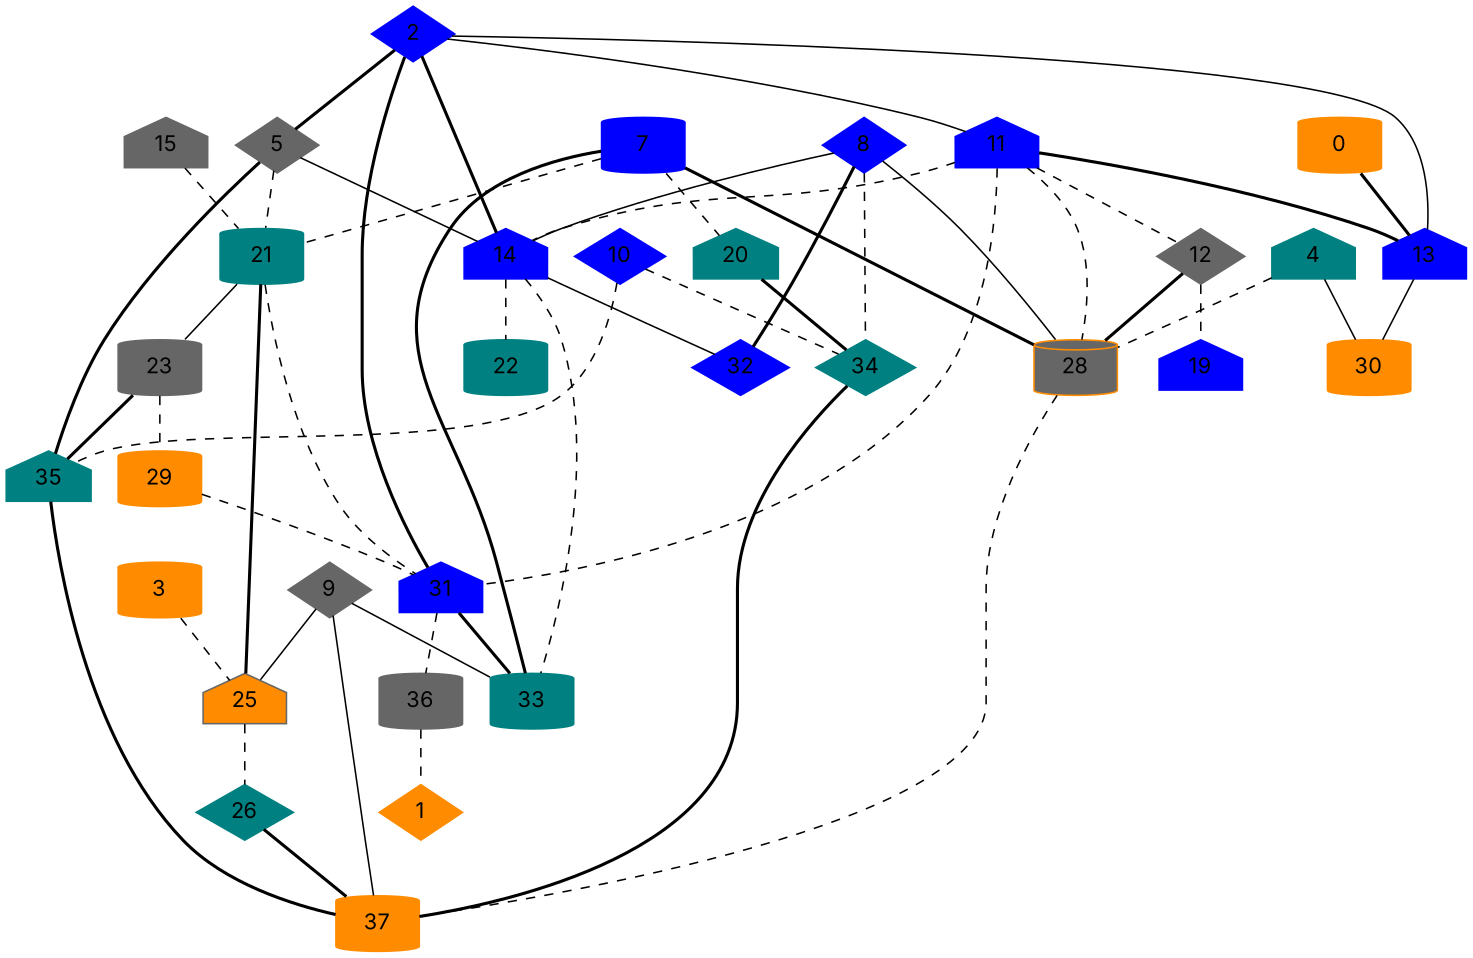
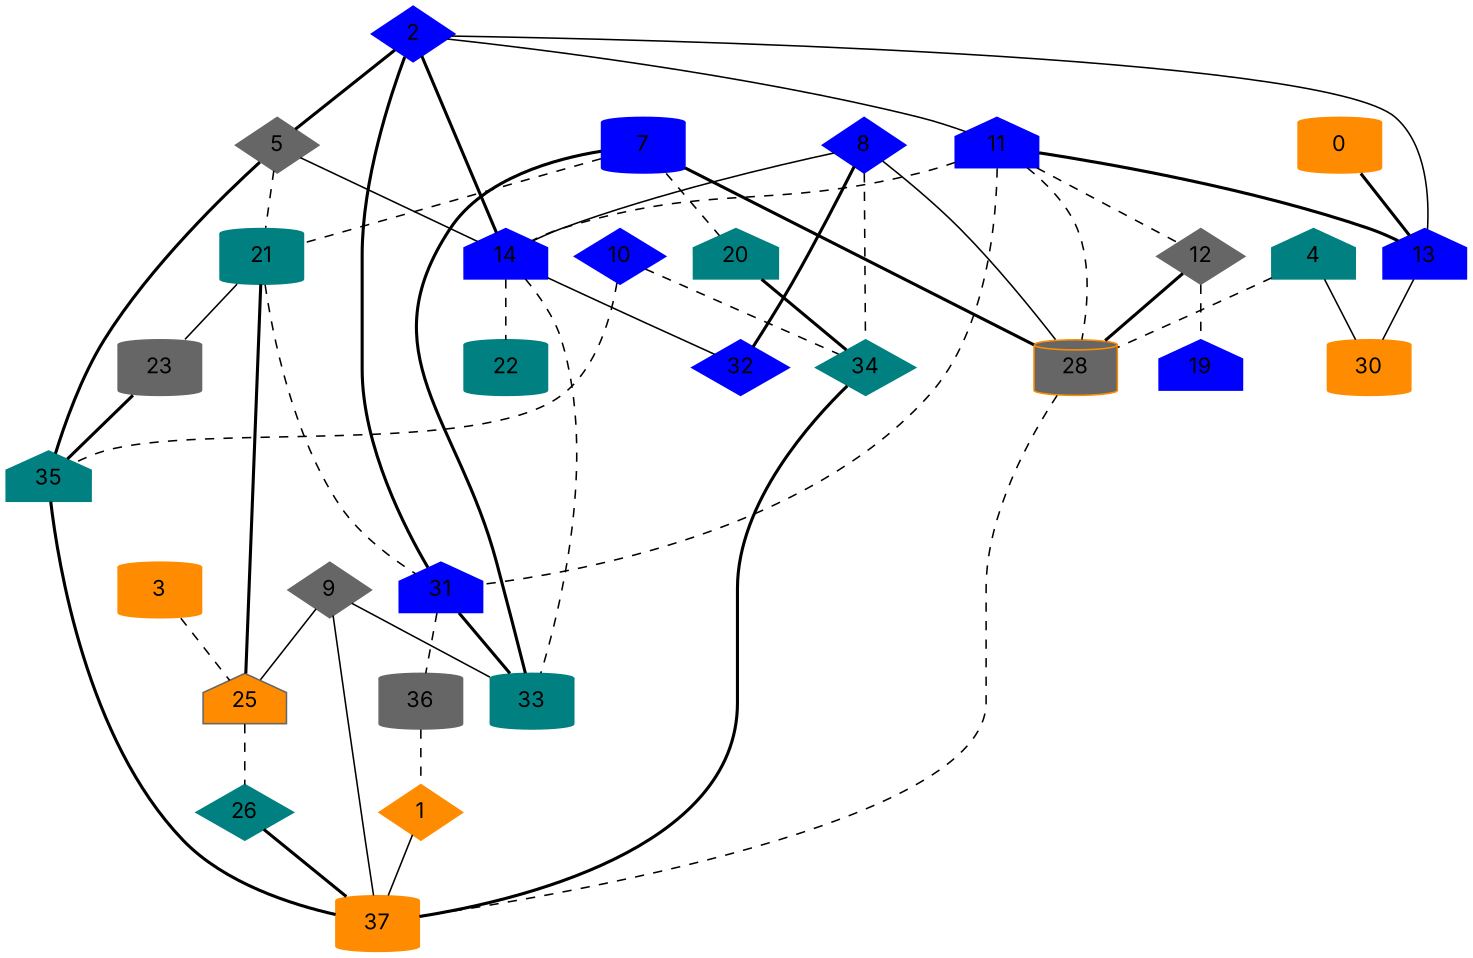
  graph {
    fontname=Inter
    node [color=blue fontname=Inter shape=cylinder style=filled]
    edge [fontname=Inter style=dashed weight=1.0]
    1 [color=darkorange shape=diamond]
    37 [color=darkorange]
    2 [shape=diamond]
    5 [color=gray40 shape=diamond]
    11 [shape=house]
    13 [shape=house]
    14 [shape=house]
    31 [shape=house]
    21 [color=teal]
    35 [color=teal shape=house]
    28 [color=darkorange fillcolor=gray40]
    12 [color=gray40 shape=diamond]
    30 [color=darkorange]
    33 [color=teal]
    32 [shape=diamond]
    22 [color=teal]
    36 [color=gray40]
    3 [color=darkorange]
    25 [color=gray40 fillcolor=darkorange shape=house]
    26 [color=teal shape=diamond]
    4 [color=teal shape=house]
    23 [color=gray40]
    n23 [color=darkorange label=0]
    7
    20 [color=teal shape=house]
    34 [color=teal shape=diamond]
    8 [shape=diamond]
    9 [color=gray40 shape=diamond]
    10 [shape=diamond]
    19 [shape=house]
-   15 [color=gray40 shape=house]
-   29 [color=darkorange]
+   1 -- 37 [style=solid]
    2 -- 5 [style=bold weight=2.0]
    2 -- 11 [style=solid]
    2 -- 13 [style=solid]
    2 -- 14 [style=bold]
    2 -- 31 [style=bold]
    5 -- 14 [style=solid]
    5 -- 21
    5 -- 35 [style=bold]
    11 -- 13 [style=bold]
    11 -- 14 [weight=2.0]
    11 -- 31
    11 -- 28
    11 -- 12
    13 -- 30 [style=solid]
    14 -- 33 [weight=2.0]
    14 -- 32 [style=solid weight=2.0]
    14 -- 22
    31 -- 33 [style=bold]
    31 -- 36
    21 -- 31
    21 -- 25 [style=bold]
    21 -- 23 [style=solid]
    35 -- 37 [style=bold]
    28 -- 37
    12 -- 28 [style=bold]
    12 -- 19
    36 -- 1
    3 -- 25
    25 -- 26
    26 -- 37 [style=bold]
    4 -- 28
    4 -- 30 [style=solid]
    23 -- 35 [style=bold]
-   23 -- 29
    n23 -- 13 [style=bold]
    7 -- 21
    7 -- 28 [style=bold]
    7 -- 33 [style=bold]
    7 -- 20
    20 -- 34 [style=bold]
    34 -- 37 [style=bold]
    8 -- 14 [style=solid]
    8 -- 28 [style=solid]
    8 -- 32 [style=bold]
    8 -- 34
    9 -- 37 [style=solid]
    9 -- 33 [style=solid]
    9 -- 25 [style=solid]
    10 -- 35
    10 -- 34
-   15 -- 21
-   29 -- 31
  }
